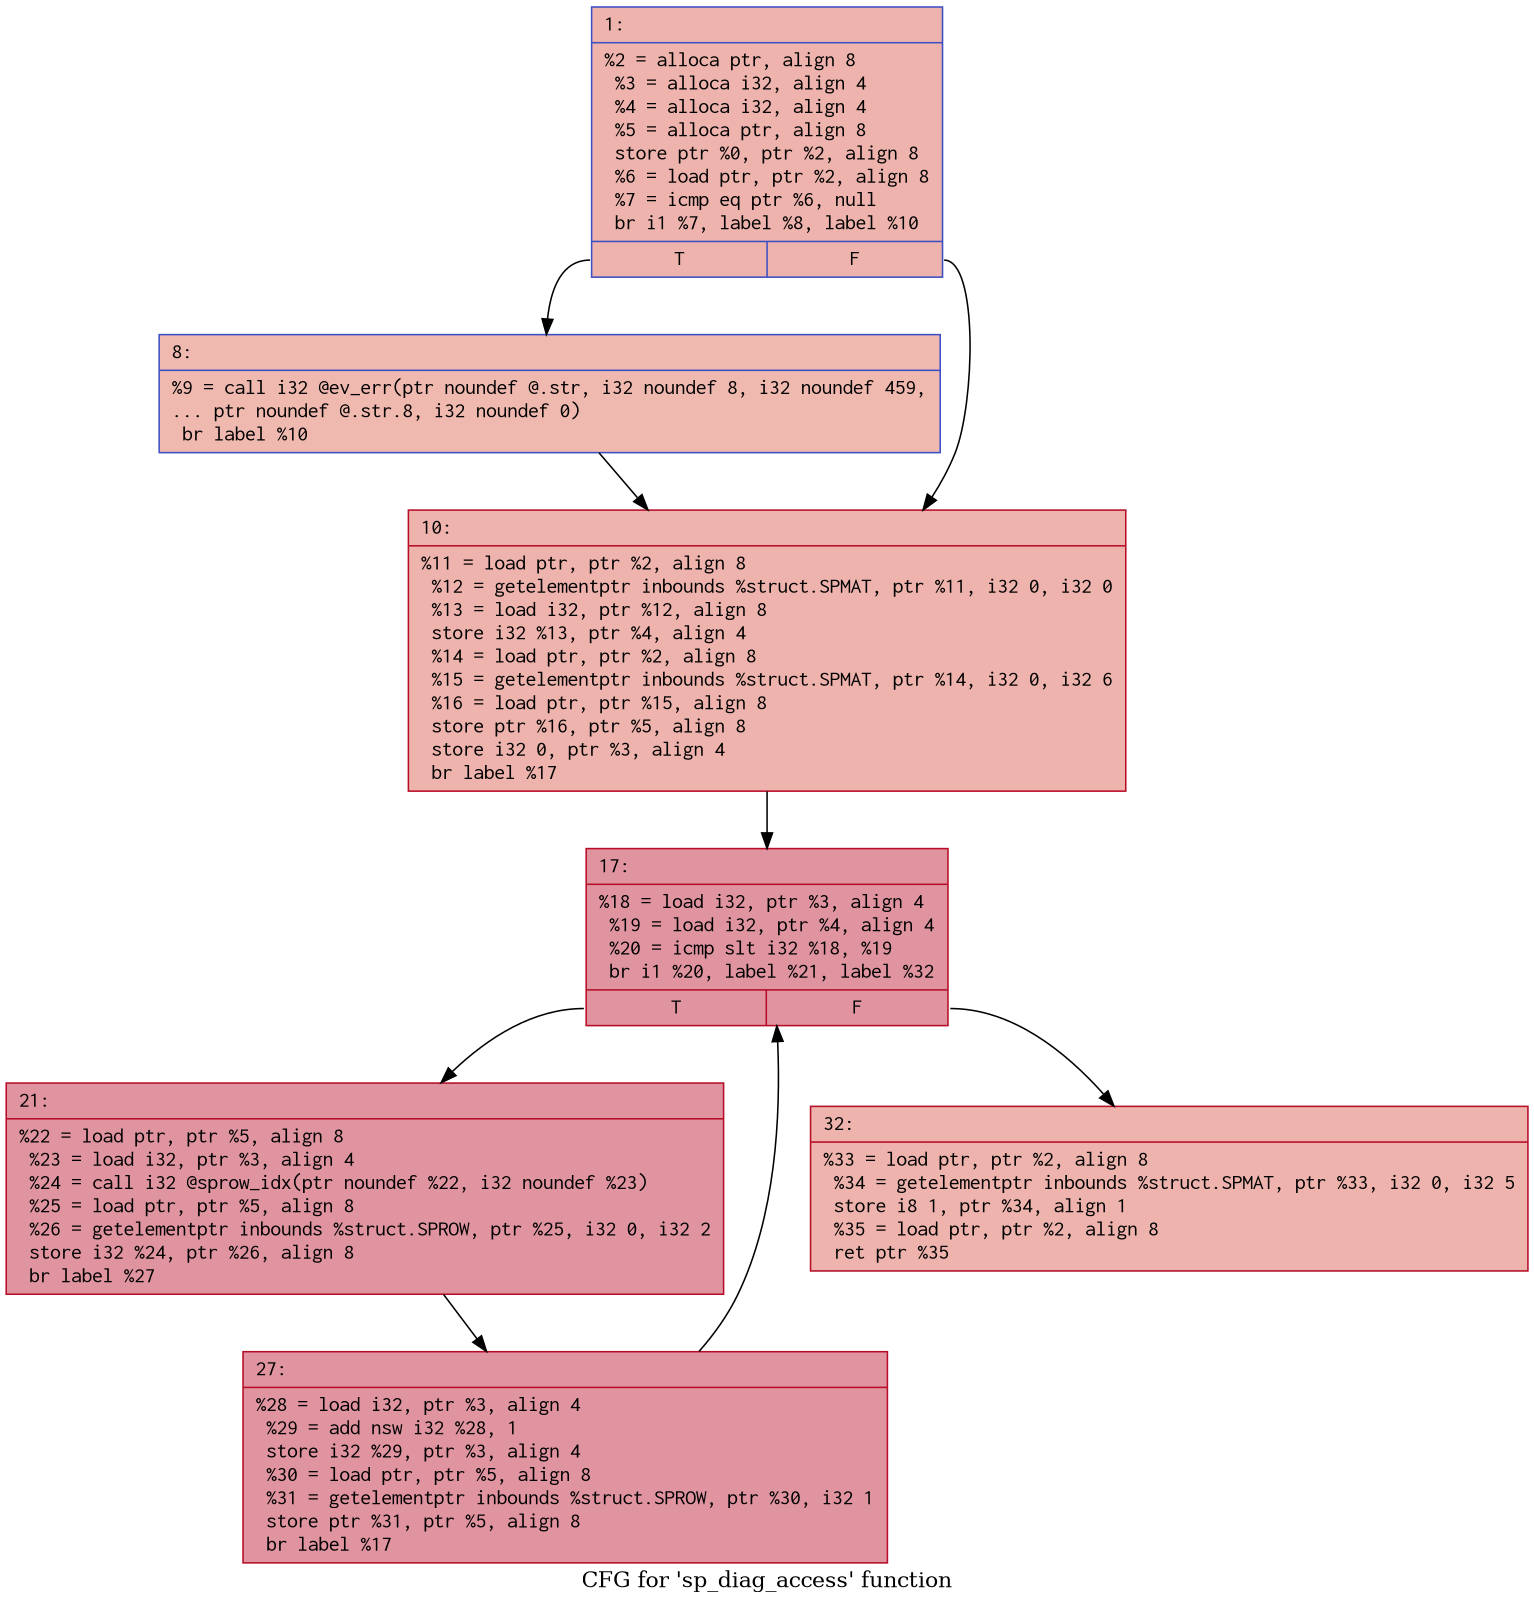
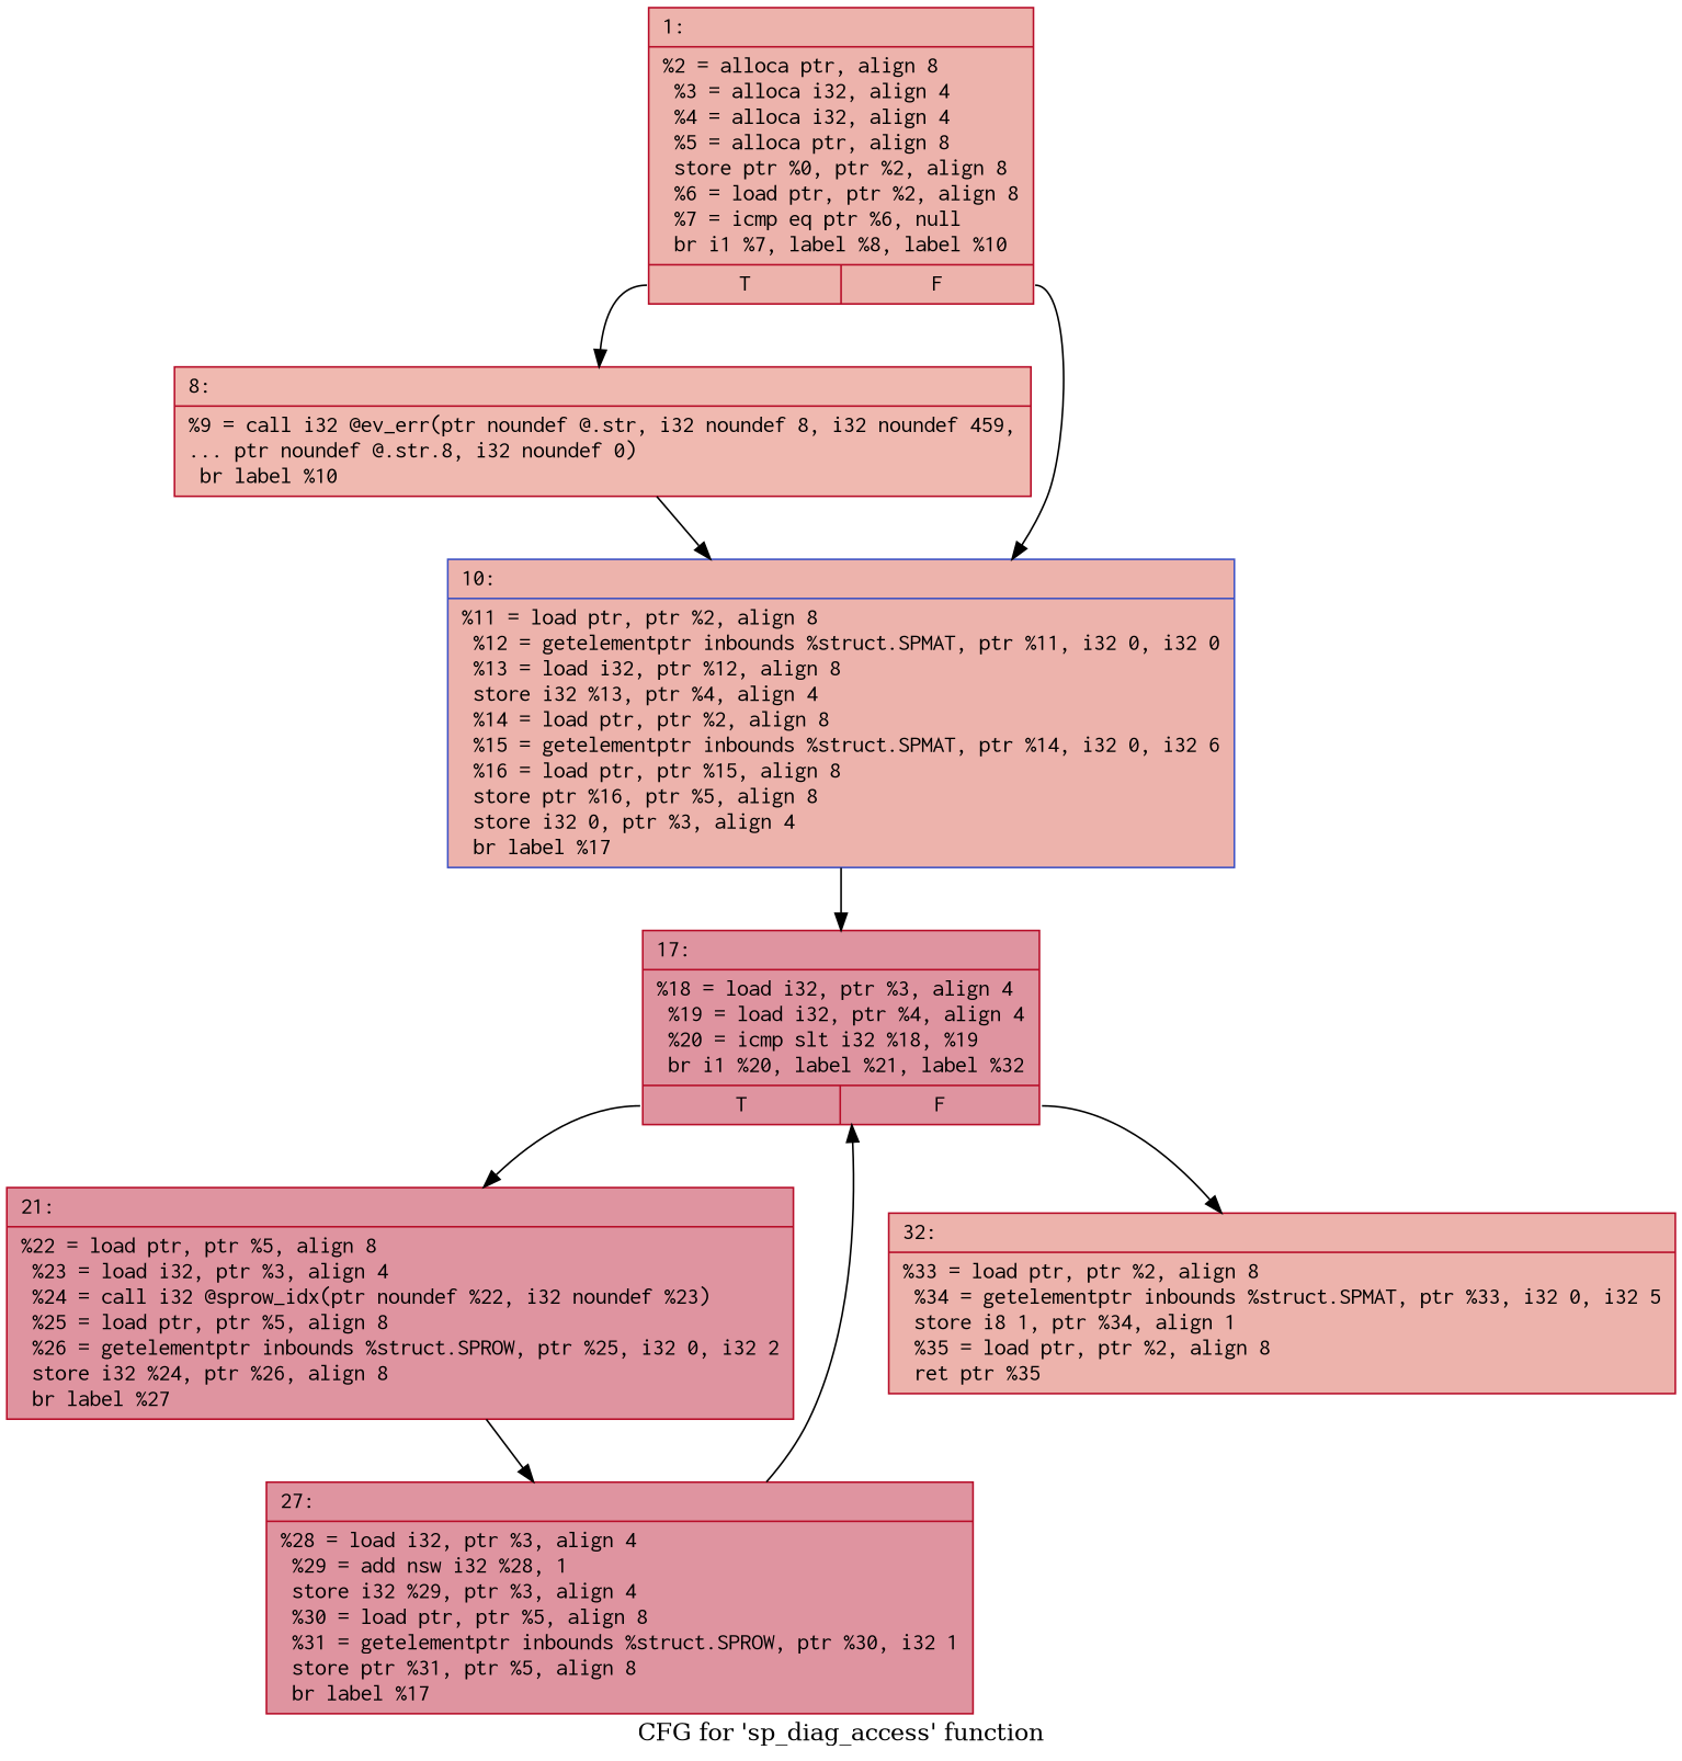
  digraph {
    label="CFG for 'sp_diag_access' function"
    node [color="#b70d28ff" fillcolor="#d6524470" fontname=Courier shape=record style=filled]
-   n1 [color="#3d50c3ff" label="{1:\l|  %2 = alloca ptr, align 8\l  %3 = alloca i32, align 4\l  %4 = alloca i32, align 4\l  %5 = alloca ptr, align 8\l  store ptr %0, ptr %2, align 8\l  %6 = load ptr, ptr %2, align 8\l  %7 = icmp eq ptr %6, null\l  br i1 %7, label %8, label %10\l|{<s0>T|<s1>F}}"]
-   n2 [color="#3d50c3ff" fillcolor="#de614d70" label="{8:\l|  %9 = call i32 @ev_err(ptr noundef @.str, i32 noundef 8, i32 noundef 459,\l... ptr noundef @.str.8, i32 noundef 0)\l  br label %10\l}"]
-   n3 [label="{10:\l|  %11 = load ptr, ptr %2, align 8\l  %12 = getelementptr inbounds %struct.SPMAT, ptr %11, i32 0, i32 0\l  %13 = load i32, ptr %12, align 8\l  store i32 %13, ptr %4, align 4\l  %14 = load ptr, ptr %2, align 8\l  %15 = getelementptr inbounds %struct.SPMAT, ptr %14, i32 0, i32 6\l  %16 = load ptr, ptr %15, align 8\l  store ptr %16, ptr %5, align 8\l  store i32 0, ptr %3, align 4\l  br label %17\l}"]
+   n1 [label="{1:\l|  %2 = alloca ptr, align 8\l  %3 = alloca i32, align 4\l  %4 = alloca i32, align 4\l  %5 = alloca ptr, align 8\l  store ptr %0, ptr %2, align 8\l  %6 = load ptr, ptr %2, align 8\l  %7 = icmp eq ptr %6, null\l  br i1 %7, label %8, label %10\l|{<s0>T|<s1>F}}"]
+   n2 [fillcolor="#de614d70" label="{8:\l|  %9 = call i32 @ev_err(ptr noundef @.str, i32 noundef 8, i32 noundef 459,\l... ptr noundef @.str.8, i32 noundef 0)\l  br label %10\l}"]
+   n3 [color="#3d50c3ff" label="{10:\l|  %11 = load ptr, ptr %2, align 8\l  %12 = getelementptr inbounds %struct.SPMAT, ptr %11, i32 0, i32 0\l  %13 = load i32, ptr %12, align 8\l  store i32 %13, ptr %4, align 4\l  %14 = load ptr, ptr %2, align 8\l  %15 = getelementptr inbounds %struct.SPMAT, ptr %14, i32 0, i32 6\l  %16 = load ptr, ptr %15, align 8\l  store ptr %16, ptr %5, align 8\l  store i32 0, ptr %3, align 4\l  br label %17\l}"]
    n4 [fillcolor="#b70d2870" label="{17:\l|  %18 = load i32, ptr %3, align 4\l  %19 = load i32, ptr %4, align 4\l  %20 = icmp slt i32 %18, %19\l  br i1 %20, label %21, label %32\l|{<s0>T|<s1>F}}"]
    n5 [fillcolor="#b70d2870" label="{21:\l|  %22 = load ptr, ptr %5, align 8\l  %23 = load i32, ptr %3, align 4\l  %24 = call i32 @sprow_idx(ptr noundef %22, i32 noundef %23)\l  %25 = load ptr, ptr %5, align 8\l  %26 = getelementptr inbounds %struct.SPROW, ptr %25, i32 0, i32 2\l  store i32 %24, ptr %26, align 8\l  br label %27\l}"]
    n6 [label="{32:\l|  %33 = load ptr, ptr %2, align 8\l  %34 = getelementptr inbounds %struct.SPMAT, ptr %33, i32 0, i32 5\l  store i8 1, ptr %34, align 1\l  %35 = load ptr, ptr %2, align 8\l  ret ptr %35\l}"]
    n7 [fillcolor="#b70d2870" label="{27:\l|  %28 = load i32, ptr %3, align 4\l  %29 = add nsw i32 %28, 1\l  store i32 %29, ptr %3, align 4\l  %30 = load ptr, ptr %5, align 8\l  %31 = getelementptr inbounds %struct.SPROW, ptr %30, i32 1\l  store ptr %31, ptr %5, align 8\l  br label %17\l}"]
    n1 -> n2 [tailport=s0]
    n1 -> n3 [tailport=s1]
    n2 -> n3
    n3 -> n4
    n4 -> n5 [tailport=s0]
    n4 -> n6 [tailport=s1]
    n5 -> n7
    n7 -> n4
  }
